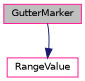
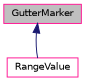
  digraph {
    fontname="DejaVu Sans"
    node [color=deeppink fontname="DejaVu Sans" fontsize=10 shape=record style=filled]
    n1 [fillcolor=grey75 fontcolor=black height=0.2 label=GutterMarker width=0.4]
    n2 [fillcolor=white height=0.2 label=RangeValue width=0.4]
-   n2 -> n1 [color=midnightblue dir=back fontname="DejaVu Sans" fontsize=10 labelfontname=Helvetica labelfontsize=10 style=solid]
+   n1 -> n2 [color=midnightblue dir=back fontname="DejaVu Sans" fontsize=10 labelfontname=Helvetica labelfontsize=10 style=solid]
  }
